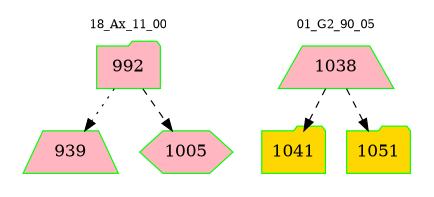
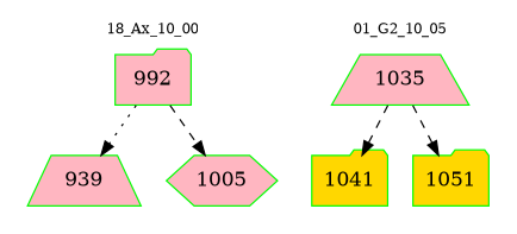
  digraph {
    fontname="DejaVu Serif"
    node [color=green fillcolor=lightpink fontname="DejaVu Serif" shape=folder style=filled]
    edge [color=black fontname="DejaVu Serif" style=dashed]
    n1 [label=992]
    n2 [label=939 shape=trapezium]
    n3 [label=1005 shape=hexagon]
-   n4 [label=1038 shape=trapezium]
+   n4 [label=1035 shape=trapezium]
    n5 [fillcolor=gold label=1041]
    n6 [fillcolor=gold label=1051]
    subgraph cluster_1 {
      color=white
      fontsize=10
-     label="18_Ax_11_00"
+     label="18_Ax_10_00"
      n1
      n2
      n3
    }
    subgraph cluster_2 {
      color=white
      fontsize=10
-     label="01_G2_90_05"
+     label="01_G2_10_05"
      n4
      n5
      n6
    }
    n1 -> n2 [style=dotted]
    n1 -> n3
    n4 -> n5
    n4 -> n6
  }
